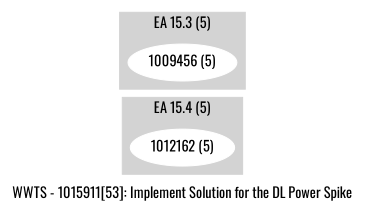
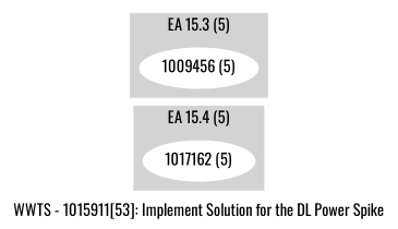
  digraph {
    label="WWTS - 1015911[53]: Implement Solution for the DL Power Spike"
    ranksep=.1
    rankdir=LR
    fontname=Oswald
    node [color=white style=filled fontname=Oswald]
-   "1017162 (5)" [label="1012162 (5)"]
+   "1017162 (5)"
    "1009456 (5)"
    subgraph cluster_1 {
      color=lightgrey
      label="EA 15.4 (5)"
      style=filled
      "1017162 (5)"
    }
    subgraph cluster_2 {
      color=lightgrey
      label="EA 15.3 (5)"
      style=filled
      "1009456 (5)"
    }
  }
